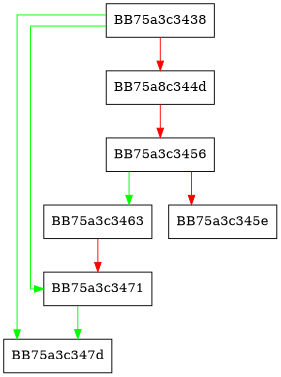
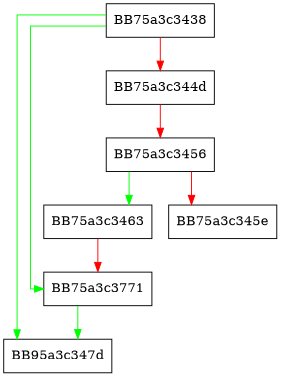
  digraph {
    splines=ortho
    node [shape=box]
    edge [color=green]
    BB75a3c3438
-   BB75a3c347d
-   BB75a3c344d [label=BB75a8c344d]
-   BB75a3c3471
+   BB75a3c347d [label=BB95a3c347d]
+   BB75a3c344d
+   BB75a3c3471 [label=BB75a3c3771]
    BB75a3c3456
    BB75a3c3463
    BB75a3c345e
    BB75a3c3438 -> BB75a3c347d
    BB75a3c3438 -> BB75a3c344d [color=red]
    BB75a3c3438 -> BB75a3c3471
    BB75a3c344d -> BB75a3c3456 [color=red]
    BB75a3c3471 -> BB75a3c347d
    BB75a3c3456 -> BB75a3c3463
    BB75a3c3456 -> BB75a3c345e [color=red]
    BB75a3c3463 -> BB75a3c3471 [color=red]
  }
